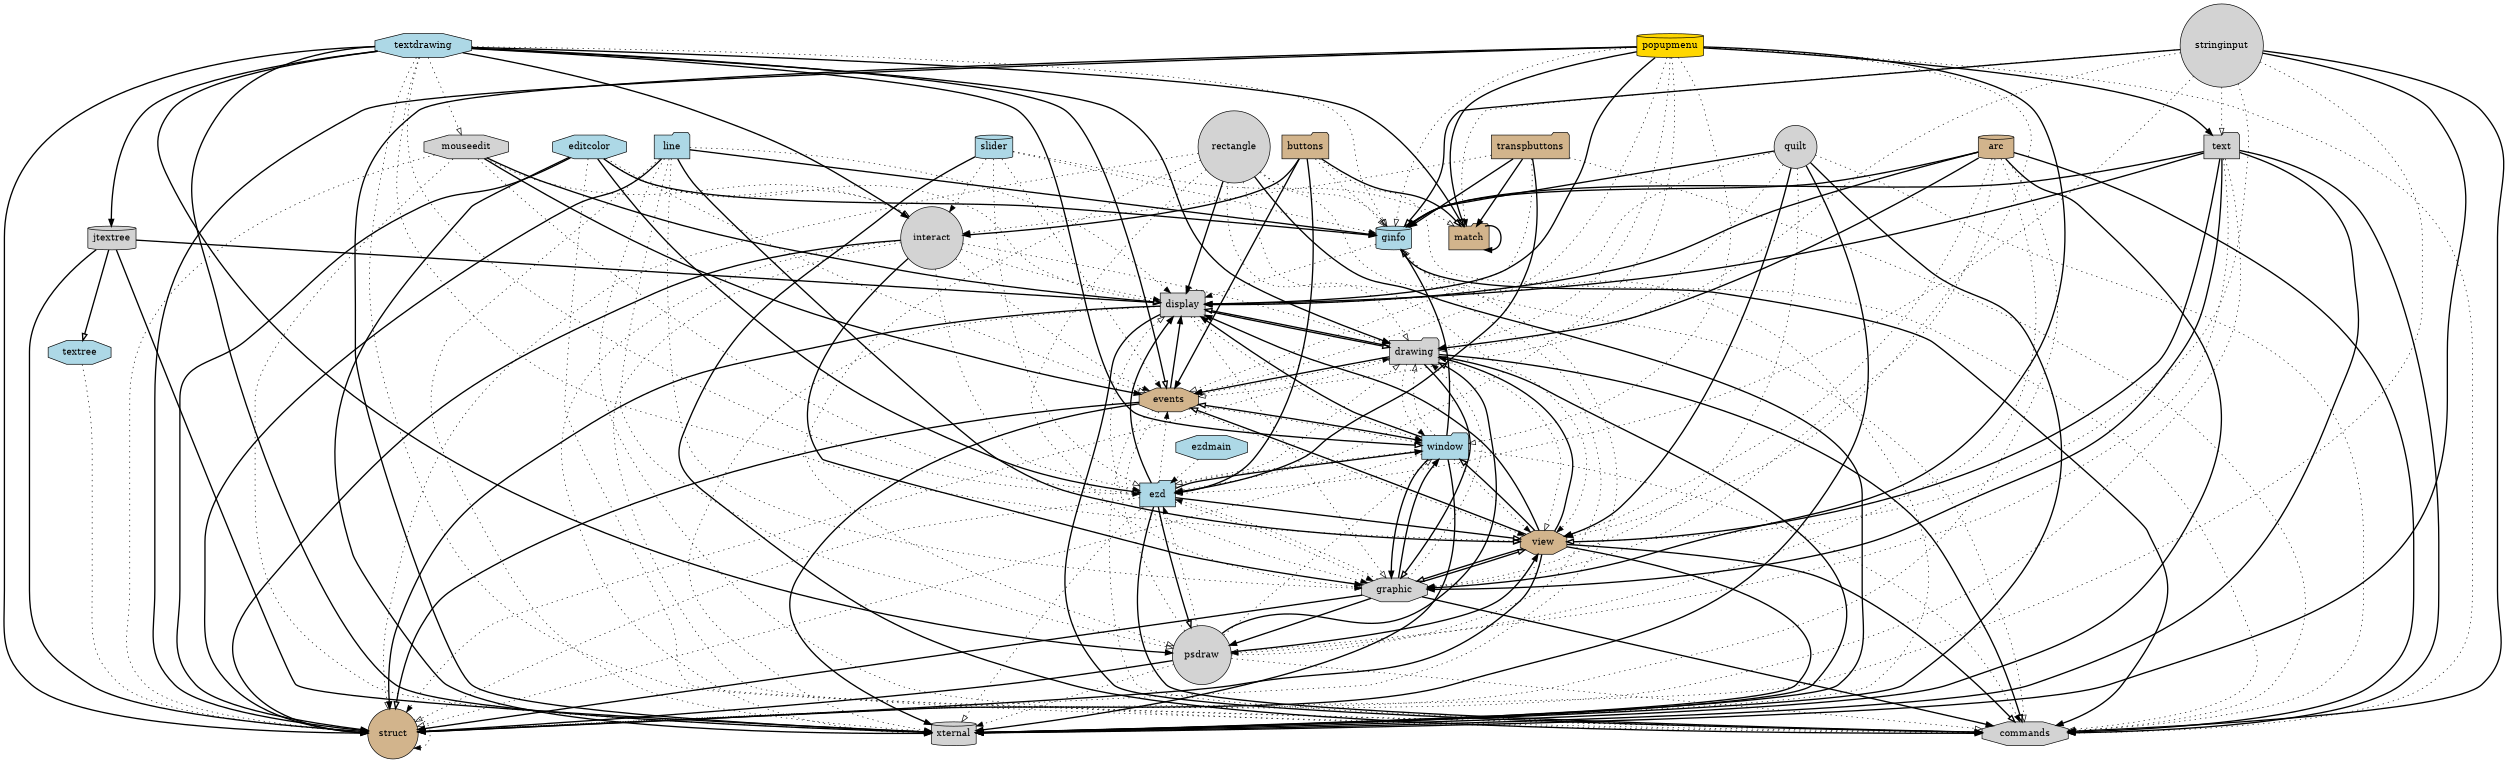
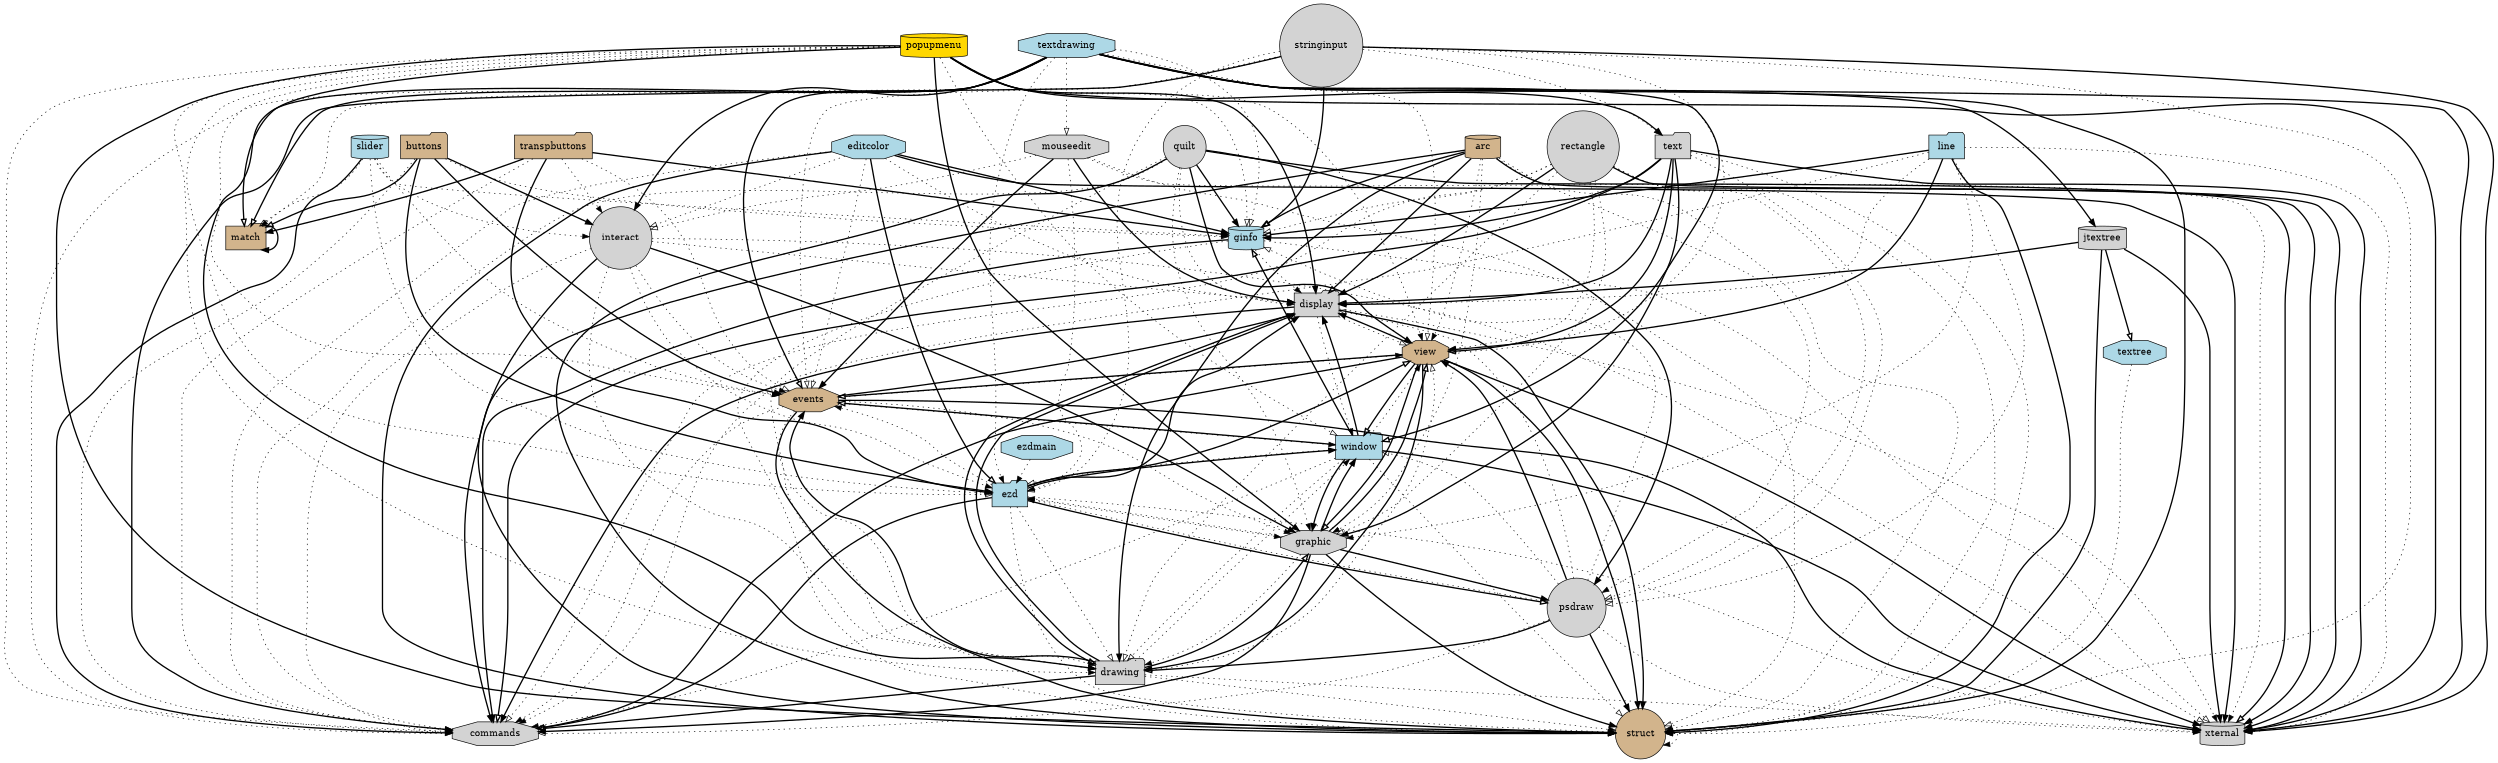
  digraph {
    node [fillcolor=lightgrey shape=octagon style=filled]
    edge [arrowhead=normal style=dotted]
    arc [fillcolor=tan shape=cylinder]
    struct [fillcolor=tan shape=circle]
    commands
    ginfo [fillcolor=lightblue shape=cylinder]
    display [shape=folder]
    view [fillcolor=tan]
    psdraw [shape=circle]
    drawing [shape=folder]
    graphic
    xternal [shape=cylinder]
    window [fillcolor=lightblue shape=folder]
    events [fillcolor=tan]
    ezd [fillcolor=lightblue shape=folder]
    buttons [fillcolor=tan shape=folder]
    interact [shape=circle]
    match [fillcolor=tan shape=folder]
    editcolor [fillcolor=lightblue]
    ezdmain [fillcolor=lightblue]
    jtextree [shape=cylinder]
    textree [fillcolor=lightblue]
    line [fillcolor=lightblue shape=folder]
    mouseedit
    popupmenu [fillcolor=gold shape=cylinder]
    text [shape=folder]
    quilt [shape=circle]
    rectangle [shape=circle]
    slider [fillcolor=lightblue shape=cylinder]
    stringinput [shape=circle]
    textdrawing [fillcolor=lightblue]
    transpbuttons [fillcolor=tan shape=folder]
    arc -> struct
    arc -> commands [style=bold]
    arc -> ginfo [arrowhead=onormal style=bold]
    arc -> display [arrowhead=onormal style=bold]
    arc -> view
    arc -> psdraw
    arc -> drawing [style=bold]
    arc -> graphic
    arc -> xternal [style=bold]
    struct -> struct
    ginfo -> struct
    ginfo -> commands [style=bold]
    ginfo -> display
    ginfo -> xternal [arrowhead=onormal]
    display -> struct [style=bold]
    display -> commands [style=bold]
-   display -> graphic [arrowhead=onormal]
+   display -> view [arrowhead=onormal]
    display -> drawing [arrowhead=onormal style=bold]
    display -> xternal
    display -> window
    view -> struct [style=bold]
    view -> commands [arrowhead=onormal style=bold]
    view -> display [style=bold]
    view -> drawing [style=bold]
    view -> graphic [arrowhead=onormal style=bold]
    view -> xternal [style=bold]
    view -> window [arrowhead=onormal style=bold]
    view -> events [arrowhead=onormal style=bold]
    psdraw -> struct [style=bold]
    psdraw -> commands [arrowhead=onormal]
    psdraw -> ginfo [arrowhead=onormal]
    psdraw -> display [arrowhead=onormal]
    psdraw -> view [style=bold]
    psdraw -> drawing [arrowhead=onormal style=bold]
    psdraw -> xternal
    psdraw -> window [arrowhead=onormal]
    psdraw -> ezd
    drawing -> struct
    drawing -> commands [arrowhead=onormal style=bold]
    drawing -> display [arrowhead=onormal style=bold]
    drawing -> view [arrowhead=onormal]
    drawing -> graphic [arrowhead=onormal style=bold]
-   drawing -> xternal [arrowhead=onormal style=bold]
+   drawing -> xternal [arrowhead=onormal]
    drawing -> window
    drawing -> events [style=bold]
    graphic -> struct [style=bold]
    graphic -> commands [style=bold]
    graphic -> view [arrowhead=onormal style=bold]
    graphic -> psdraw [style=bold]
    graphic -> drawing
    graphic -> window [style=bold]
    graphic -> ezd
    window -> struct [arrowhead=onormal]
    window -> commands
    window -> ginfo [arrowhead=onormal style=bold]
    window -> display [style=bold]
    window -> view
    window -> drawing [arrowhead=onormal]
    window -> graphic [style=bold]
    window -> xternal [style=bold]
    window -> events [arrowhead=onormal style=bold]
    window -> ezd [arrowhead=onormal]
    events -> struct [arrowhead=onormal style=bold]
    events -> commands
    events -> display [style=bold]
    events -> view
    events -> drawing
    events -> graphic
    events -> xternal [style=bold]
    events -> window
    ezd -> struct [arrowhead=onormal]
    ezd -> commands [arrowhead=onormal style=bold]
    ezd -> display [style=bold]
    ezd -> view [arrowhead=onormal style=bold]
    ezd -> psdraw [arrowhead=onormal style=bold]
    ezd -> drawing [arrowhead=onormal]
    ezd -> graphic
    ezd -> xternal [arrowhead=onormal]
    ezd -> window [style=bold]
    ezd -> events
    buttons -> commands [arrowhead=onormal]
    buttons -> ginfo [arrowhead=onormal]
    buttons -> events [style=bold]
    buttons -> ezd [style=bold]
    buttons -> interact [style=bold]
    buttons -> match [arrowhead=onormal style=bold]
    interact -> struct [arrowhead=onormal style=bold]
    interact -> commands [arrowhead=onormal]
    interact -> display
    interact -> drawing
    interact -> graphic [style=bold]
    interact -> xternal [arrowhead=onormal]
    interact -> events
    interact -> ezd
    match -> match [style=bold]
    editcolor -> struct [style=bold]
    editcolor -> commands
    editcolor -> ginfo [style=bold]
    editcolor -> display [arrowhead=onormal]
    editcolor -> xternal [style=bold]
    editcolor -> events [arrowhead=onormal]
    editcolor -> ezd [arrowhead=onormal style=bold]
    editcolor -> interact [arrowhead=onormal]
    ezdmain -> ezd
    jtextree -> struct [style=bold]
    jtextree -> display [arrowhead=onormal style=bold]
    jtextree -> xternal [style=bold]
    jtextree -> textree [arrowhead=onormal style=bold]
    textree -> struct [arrowhead=onormal]
    line -> struct [arrowhead=onormal style=bold]
    line -> commands
    line -> ginfo [arrowhead=onormal style=bold]
    line -> display
    line -> view [arrowhead=onormal style=bold]
    line -> psdraw [arrowhead=onormal]
    line -> graphic
    line -> xternal
    mouseedit -> struct [arrowhead=onormal]
    mouseedit -> display [arrowhead=onormal style=bold]
    mouseedit -> xternal
    mouseedit -> events [style=bold]
-   mouseedit -> ezd [arrowhead=onormal]
+   mouseedit -> ezd
    mouseedit -> interact [arrowhead=onormal]
    popupmenu -> struct [style=bold]
    popupmenu -> commands
    popupmenu -> ginfo [arrowhead=onormal]
    popupmenu -> display [style=bold]
    popupmenu -> view
    popupmenu -> drawing
    popupmenu -> graphic [style=bold]
    popupmenu -> xternal [arrowhead=onormal style=bold]
    popupmenu -> window [arrowhead=onormal]
    popupmenu -> events
    popupmenu -> ezd [arrowhead=onormal]
    popupmenu -> match [arrowhead=onormal style=bold]
    popupmenu -> text [style=bold]
    text -> struct [arrowhead=onormal]
    text -> commands [arrowhead=onormal style=bold]
    text -> ginfo [style=bold]
    text -> display [arrowhead=onormal style=bold]
    text -> view [arrowhead=onormal style=bold]
    text -> psdraw [arrowhead=onormal]
    text -> graphic [style=bold]
    text -> xternal [style=bold]
    quilt -> struct [arrowhead=onormal style=bold]
    quilt -> commands [arrowhead=onormal]
    quilt -> ginfo [style=bold]
    quilt -> display
    quilt -> view [style=bold]
-   textdrawing -> psdraw [style=bold]
+   quilt -> psdraw [style=bold]
    quilt -> drawing [arrowhead=onormal]
    quilt -> graphic
    quilt -> xternal [arrowhead=onormal style=bold]
    rectangle -> struct [arrowhead=onormal]
    rectangle -> commands [arrowhead=onormal]
    rectangle -> ginfo [arrowhead=onormal]
    rectangle -> display [style=bold]
    rectangle -> view
    rectangle -> psdraw [arrowhead=onormal]
    rectangle -> drawing [arrowhead=onormal]
    rectangle -> graphic [arrowhead=onormal]
    rectangle -> xternal [style=bold]
    slider -> commands [style=bold]
    slider -> ginfo
    slider -> events
    slider -> ezd [arrowhead=onormal]
    slider -> interact
    slider -> match [arrowhead=onormal]
    stringinput -> struct
    stringinput -> commands [style=bold]
    stringinput -> ginfo [arrowhead=onormal style=bold]
    stringinput -> view [arrowhead=onormal]
    stringinput -> xternal [arrowhead=onormal style=bold]
    stringinput -> events [arrowhead=onormal]
    stringinput -> ezd [arrowhead=onormal]
    stringinput -> match
    stringinput -> text [arrowhead=onormal]
    textdrawing -> struct [arrowhead=onormal style=bold]
    textdrawing -> commands [arrowhead=onormal]
    textdrawing -> ginfo [arrowhead=onormal]
    textdrawing -> view [arrowhead=onormal]
    textdrawing -> drawing [style=bold]
    textdrawing -> xternal [arrowhead=onormal style=bold]
    textdrawing -> window [arrowhead=onormal style=bold]
    textdrawing -> events [arrowhead=onormal style=bold]
    textdrawing -> ezd
    textdrawing -> interact [style=bold]
    textdrawing -> match [arrowhead=onormal style=bold]
    textdrawing -> jtextree [style=bold]
    textdrawing -> mouseedit [arrowhead=onormal]
    transpbuttons -> commands [arrowhead=onormal]
    transpbuttons -> ginfo [style=bold]
    transpbuttons -> events [arrowhead=onormal]
    transpbuttons -> ezd [style=bold]
    transpbuttons -> interact
    transpbuttons -> match [style=bold]
  }
